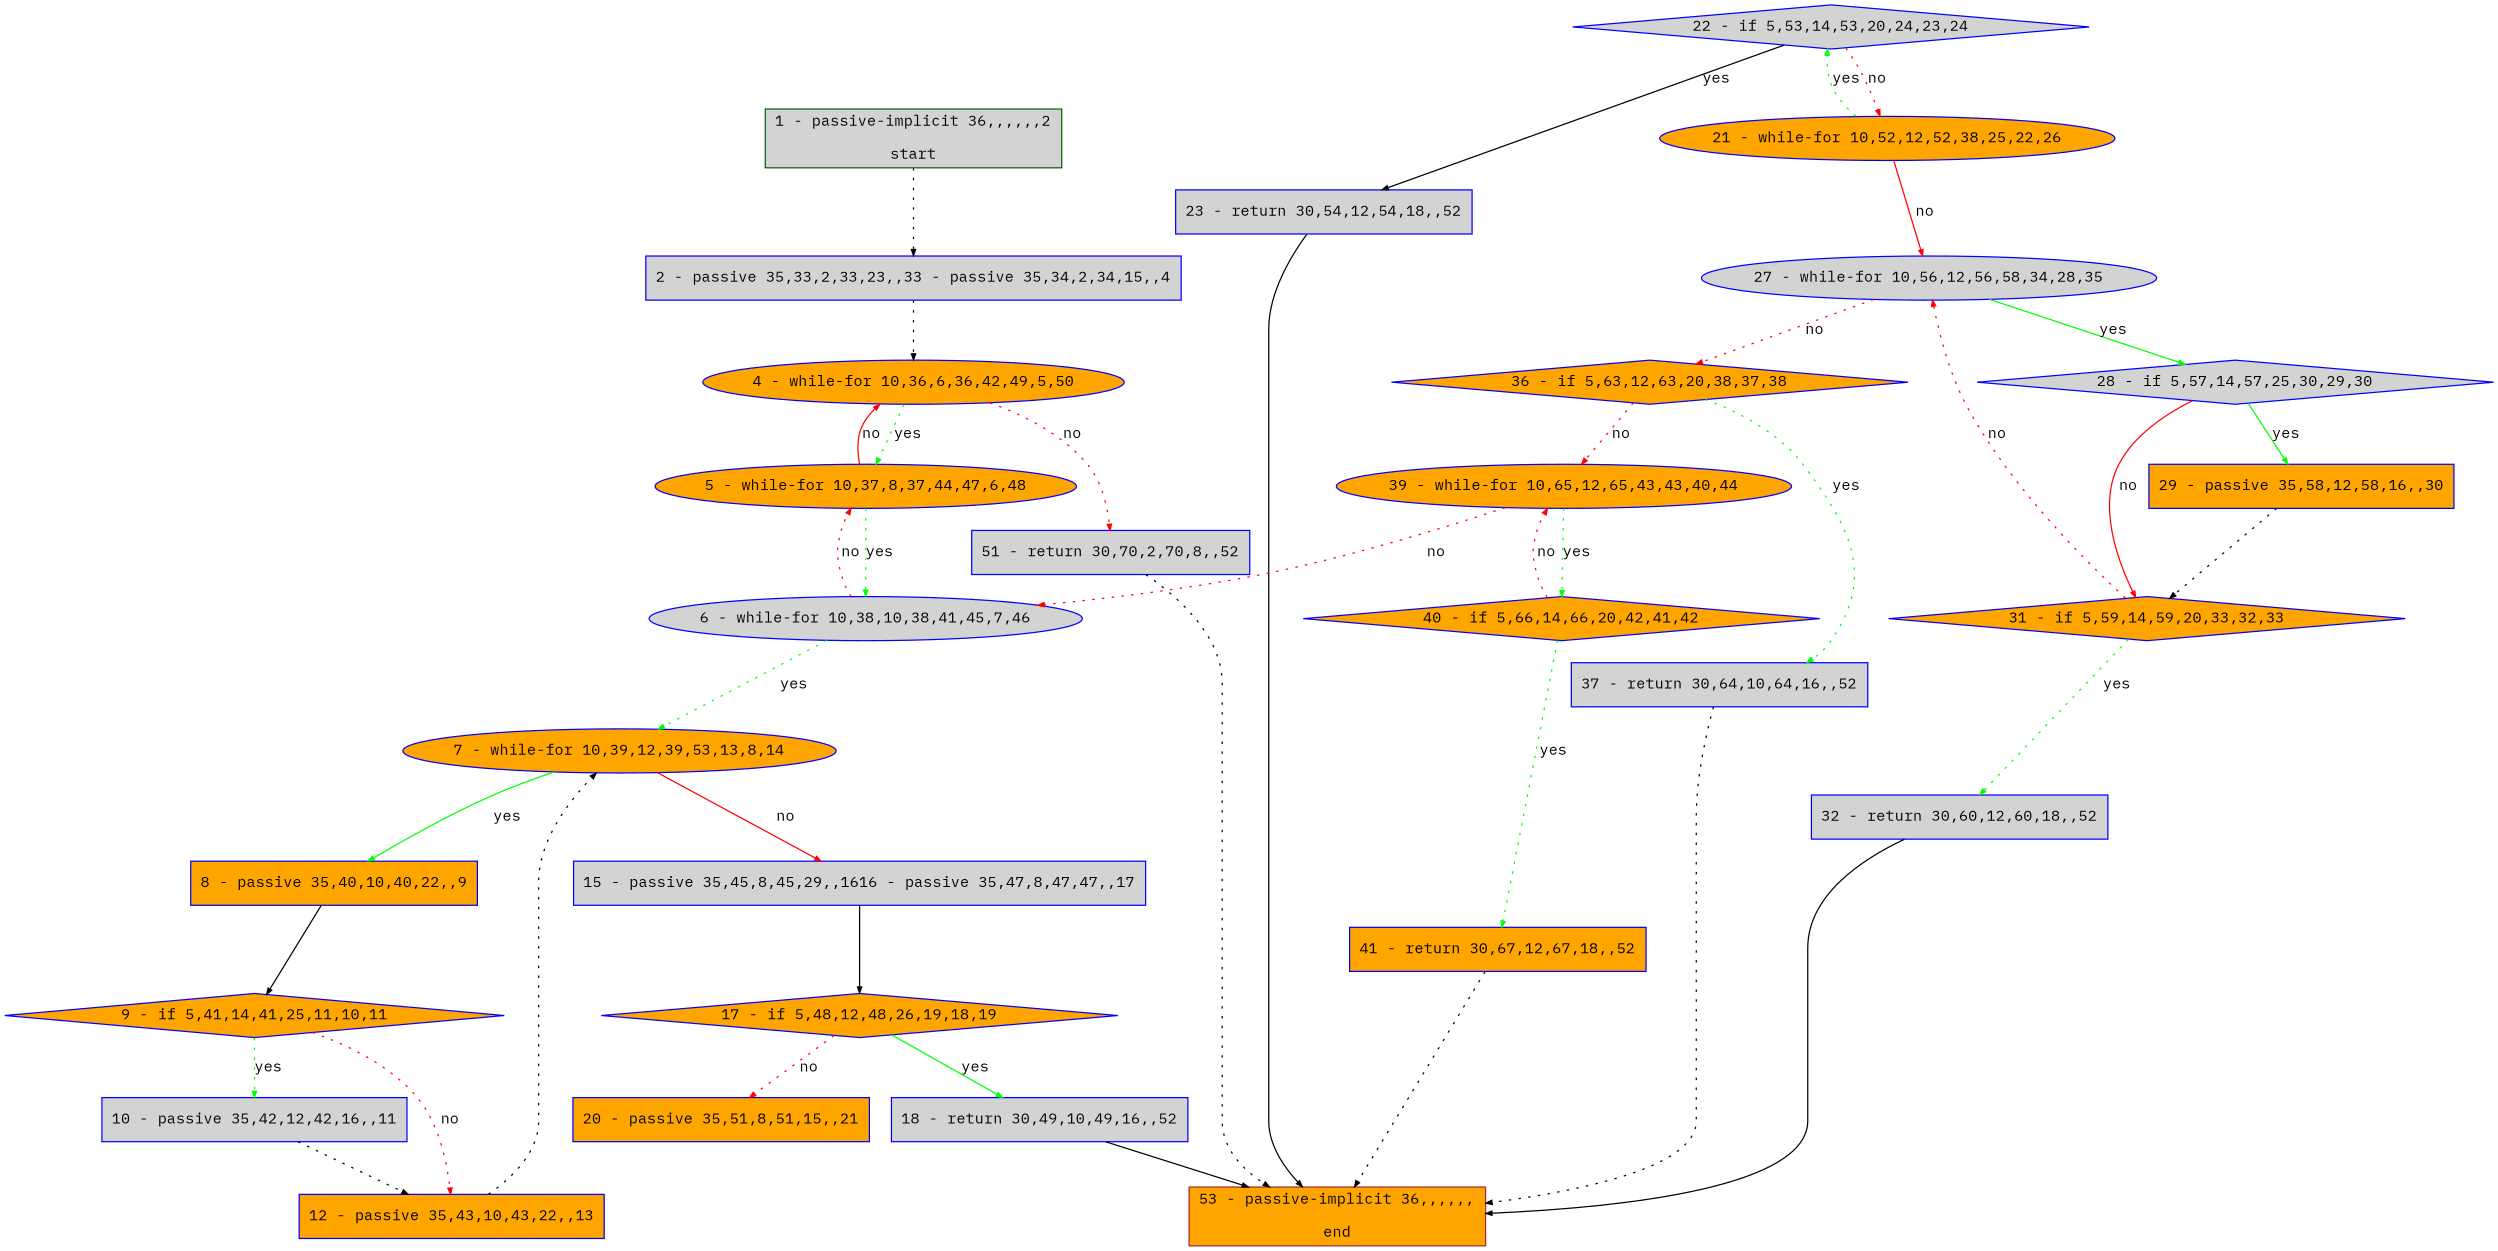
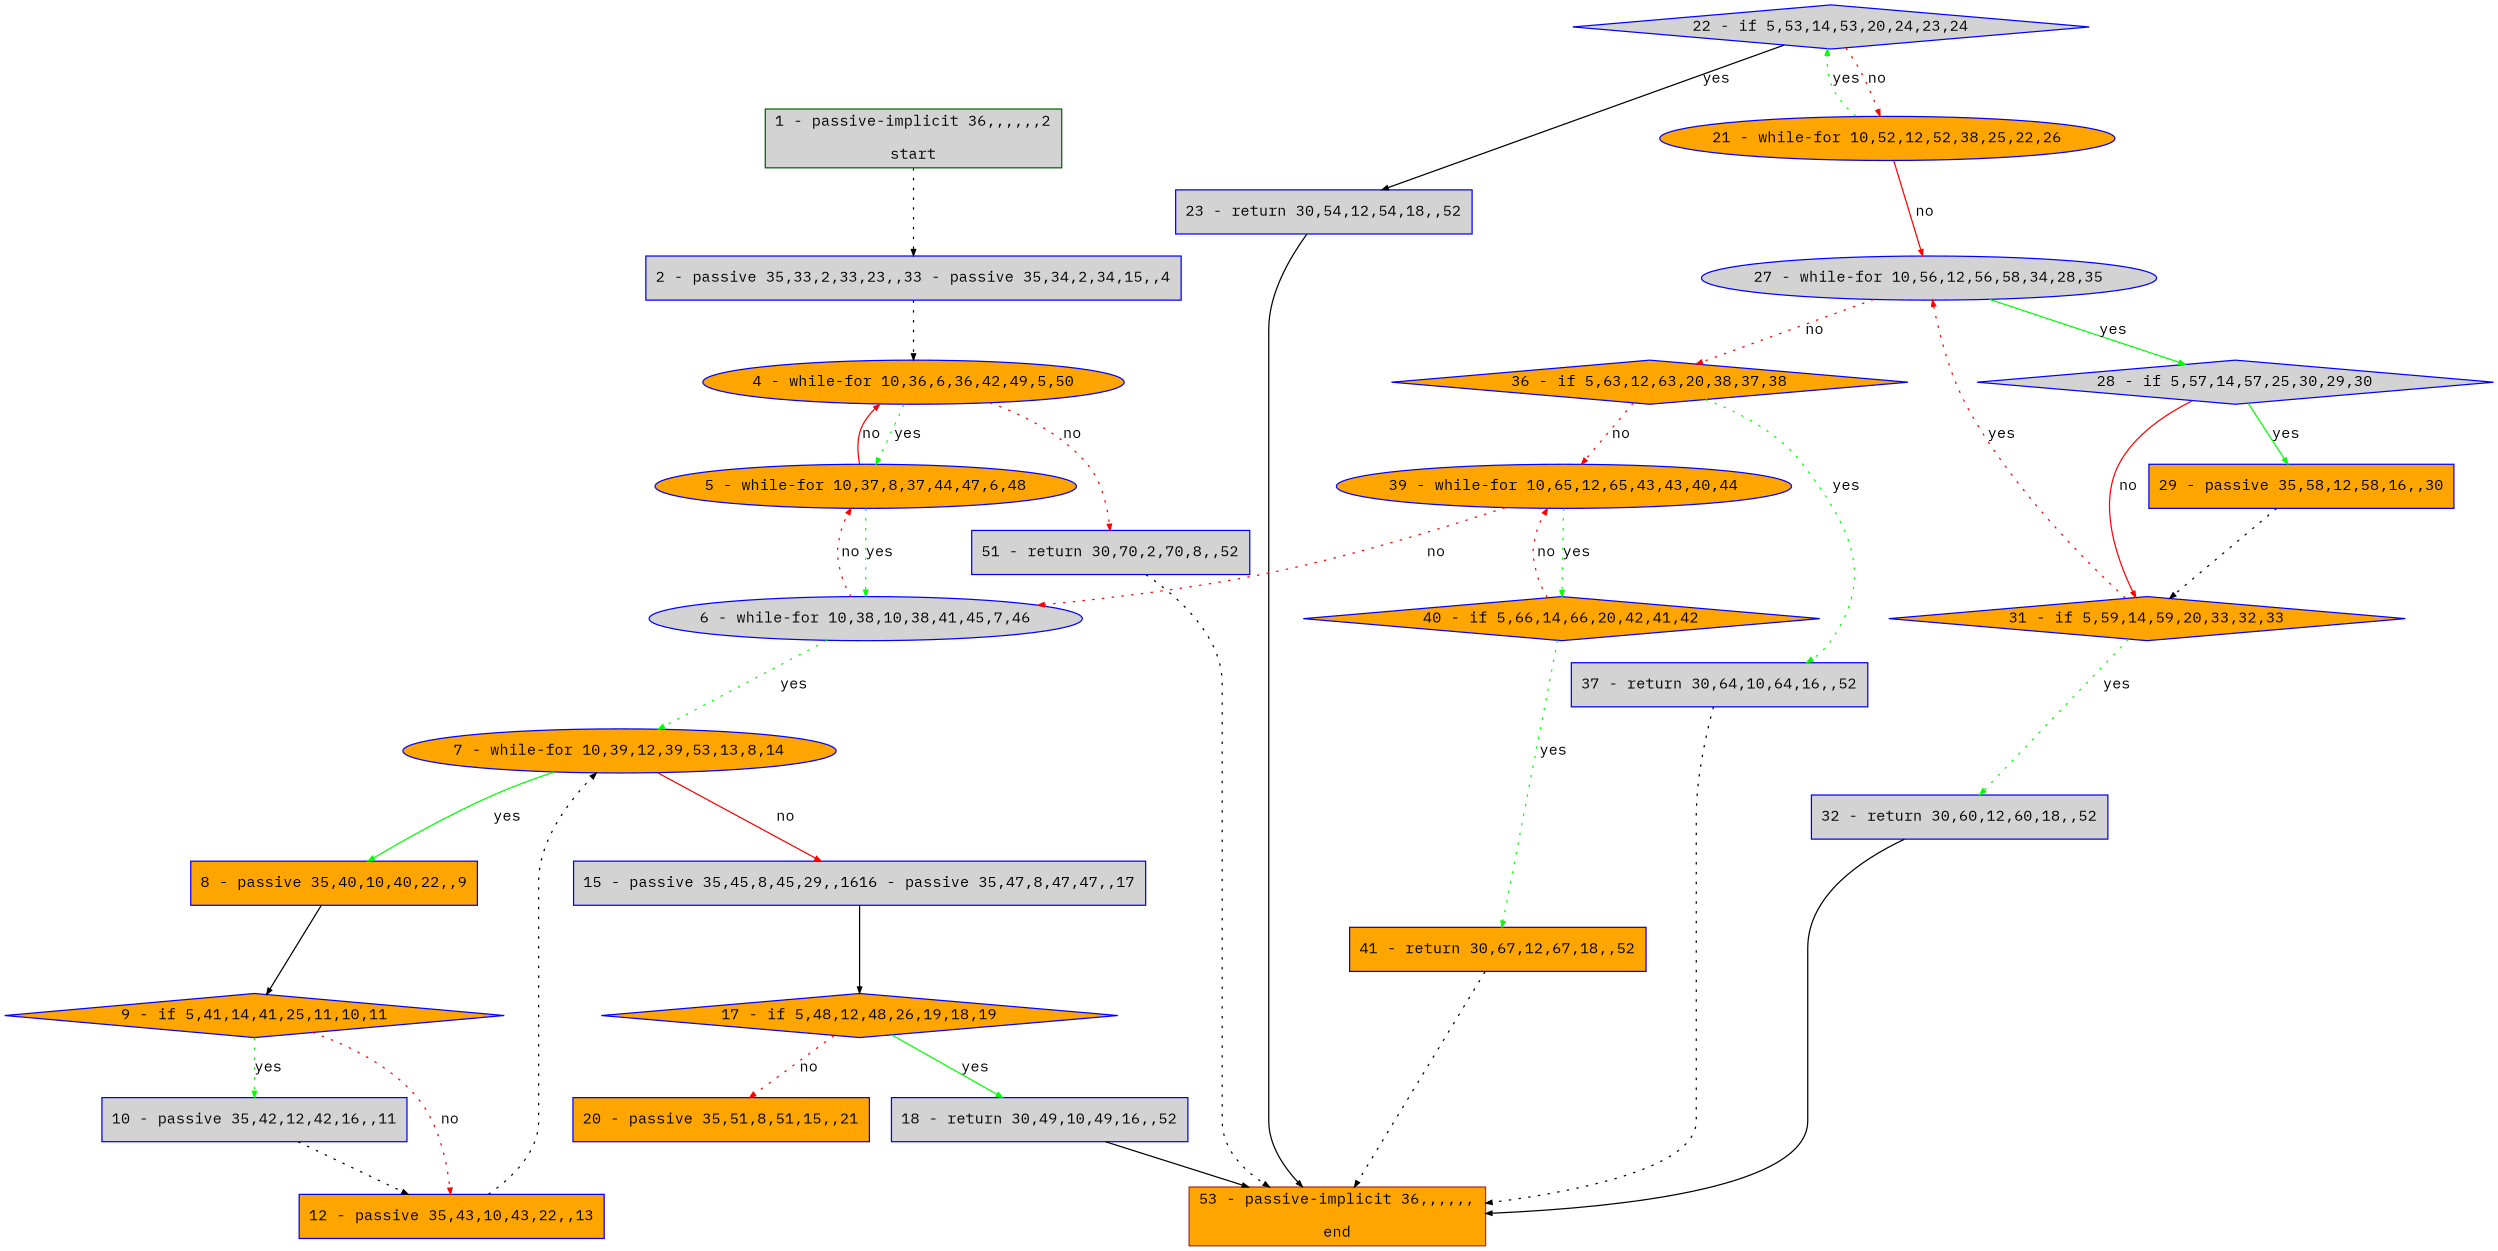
  digraph {
    bgcolor=white
    compound=true
    fillcolor="#FFFFCC"
    fontname="IBM Plex Mono"
    fontsize=12
    pack=true
    packmode=clust
    style="rounded,filled"
    node [color="#0000ff" compound=true fillcolor=orange fixedsize=false fontname="IBM Plex Mono" fontsize=12 node_initialized=no shape=box style=filled]
    edge [arrowhead=normal arrowsize=0.5 arrowtail=none color="#000000" compound=true dir=forward fontcolor=black fontname="IBM Plex Mono" fontsize=12 style=dotted]
    n1 [fillcolor=lightgrey label="2 - passive 35,33,2,33,23,,33 - passive 35,34,2,34,15,,4"]
    n2 [label="4 - while-for 10,36,6,36,42,49,5,50" shape=oval]
    n3 [label="5 - while-for 10,37,8,37,44,47,6,48" shape=oval]
    n4 [fillcolor=lightgrey label="51 - return 30,70,2,70,8,,52"]
    n5 [color="#006400" fillcolor=lightgrey label="1 - passive-implicit 36,,,,,,2\n\nstart"]
    n6 [fillcolor=lightgrey label="6 - while-for 10,38,10,38,41,45,7,46" shape=oval]
    n7 [color="#a52a2a" label="53 - passive-implicit 36,,,,,,\n\nend"]
    n8 [label="7 - while-for 10,39,12,39,53,13,8,14" shape=oval]
    n9 [label="8 - passive 35,40,10,40,22,,9"]
    n10 [fillcolor=lightgrey label="15 - passive 35,45,8,45,29,,1616 - passive 35,47,8,47,47,,17"]
    n11 [label="9 - if 5,41,14,41,25,11,10,11" shape=diamond]
    n12 [label="17 - if 5,48,12,48,26,19,18,19" shape=diamond]
    n13 [fillcolor=lightgrey label="10 - passive 35,42,12,42,16,,11"]
    n14 [label="12 - passive 35,43,10,43,22,,13"]
    n15 [fillcolor=lightgrey label="18 - return 30,49,10,49,16,,52"]
    n16 [label="20 - passive 35,51,8,51,15,,21"]
    n17 [label="21 - while-for 10,52,12,52,38,25,22,26" shape=oval]
    n18 [fillcolor=lightgrey label="22 - if 5,53,14,53,20,24,23,24" shape=diamond]
    n19 [fillcolor=lightgrey label="27 - while-for 10,56,12,56,58,34,28,35" shape=oval]
    n20 [fillcolor=lightgrey label="23 - return 30,54,12,54,18,,52"]
    n21 [fillcolor=lightgrey label="28 - if 5,57,14,57,25,30,29,30" shape=diamond]
    n22 [label="36 - if 5,63,12,63,20,38,37,38" shape=diamond]
    n23 [label="29 - passive 35,58,12,58,16,,30"]
    n24 [label="31 - if 5,59,14,59,20,33,32,33" shape=diamond]
    n25 [fillcolor=lightgrey label="37 - return 30,64,10,64,16,,52"]
    n26 [label="39 - while-for 10,65,12,65,43,43,40,44" shape=oval]
    n27 [fillcolor=lightgrey label="32 - return 30,60,12,60,18,,52"]
    n28 [label="40 - if 5,66,14,66,20,42,41,42" shape=diamond]
    n29 [label="41 - return 30,67,12,67,18,,52"]
    n1 -> n2
    n2 -> n3 [color="#00ff00" label=yes]
    n2 -> n4 [color="#ff0000" label=no]
    n3 -> n2 [color="#ff0000" label=no style=solid]
    n3 -> n6 [color="#00ff00" label=yes]
    n4 -> n7
    n5 -> n1
    n6 -> n3 [color="#ff0000" label=no]
    n6 -> n8 [color="#00ff00" label=yes]
    n8 -> n9 [color="#00ff00" label=yes style=solid]
    n8 -> n10 [color="#ff0000" label=no style=solid]
    n9 -> n11 [style=solid]
    n10 -> n12 [style=solid]
    n11 -> n13 [color="#00ff00" label=yes]
    n11 -> n14 [color="#ff0000" label=no]
    n12 -> n15 [color="#00ff00" label=yes style=solid]
    n12 -> n16 [color="#ff0000" label=no]
    n13 -> n14
    n14 -> n8
    n15 -> n7 [style=solid]
    n17 -> n18 [color="#00ff00" label=yes]
    n17 -> n19 [color="#ff0000" label=no style=solid]
    n18 -> n17 [color="#ff0000" label=no]
    n18 -> n20 [label=yes style=solid]
    n19 -> n21 [color="#00ff00" label=yes style=solid]
    n19 -> n22 [color="#ff0000" label=no]
    n20 -> n7 [style=solid]
    n21 -> n23 [color="#00ff00" label=yes style=solid]
    n21 -> n24 [color="#ff0000" label=no style=solid]
    n22 -> n25 [color="#00ff00" label=yes]
    n22 -> n26 [color="#ff0000" label=no]
    n23 -> n24
-   n24 -> n19 [color="#ff0000" label=no]
+   n24 -> n19 [color="#ff0000" label=yes]
    n24 -> n27 [color="#00ff00" label=yes]
    n25 -> n7
    n26 -> n6 [color="#ff0000" label=no]
    n26 -> n28 [color="#00ff00" label=yes]
    n27 -> n7 [style=solid]
    n28 -> n26 [color="#ff0000" label=no]
    n28 -> n29 [color="#00ff00" label=yes]
    n29 -> n7
  }
